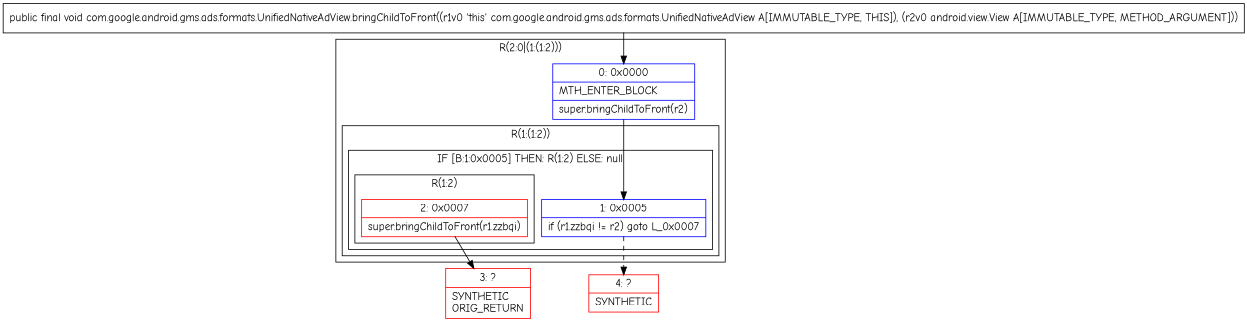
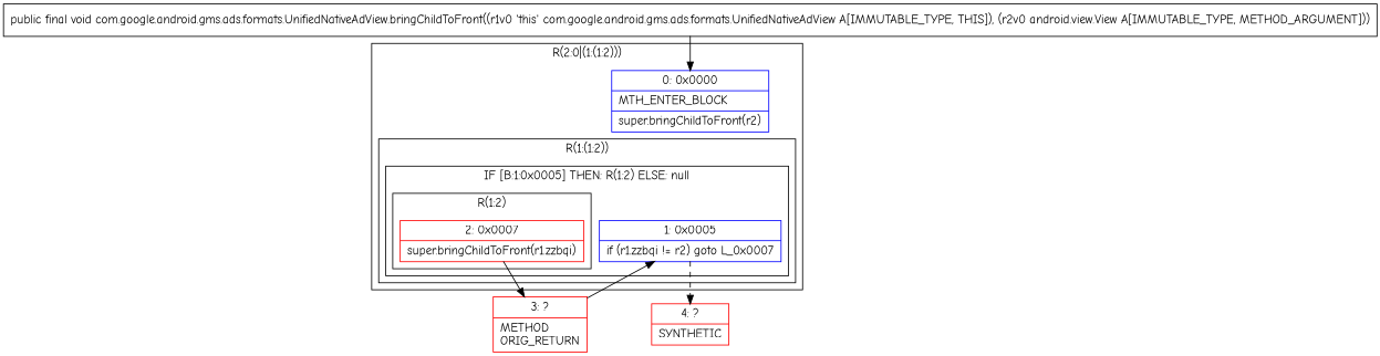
  digraph {
    fontname="Comic Neue"
    node [color=red fontname="Comic Neue" shape=record]
    edge [fontname="Comic Neue"]
    n1 [label="{2\:\ 0x0007|super.bringChildToFront(r1.zzbqi)\l}"]
    n2 [color=blue label="{1\:\ 0x0005|if (r1.zzbqi != r2) goto L_0x0007\l}"]
    n3 [color=blue label="{0\:\ 0x0000|MTH_ENTER_BLOCK\l|super.bringChildToFront(r2)\l}"]
-   n4 [label="{3\:\ ?|SYNTHETIC\lORIG_RETURN\l}"]
+   n4 [label="{3\:\ ?|METHOD\lORIG_RETURN\l}"]
    n5 [label="{4\:\ ?|SYNTHETIC\l}"]
    n6 [label="{public final void com.google.android.gms.ads.formats.UnifiedNativeAdView.bringChildToFront((r1v0 'this' com.google.android.gms.ads.formats.UnifiedNativeAdView A[IMMUTABLE_TYPE, THIS]), (r2v0 android.view.View A[IMMUTABLE_TYPE, METHOD_ARGUMENT])) }" color=""]
    subgraph cluster_1 {
      label="R(2:0|(1:(1:2)))"
      n3
      subgraph cluster_2 {
        label="R(1:(1:2))"
        subgraph cluster_3 {
          label="IF [B:1:0x0005] THEN: R(1:2) ELSE: null"
          n2
          subgraph cluster_4 {
            label="R(1:2)"
            n1
          }
        }
      }
    }
    n1 -> n4
    n2 -> n5 [style=dashed]
-   n3 -> n2
+   n4 -> n2
    n6 -> n3
  }
